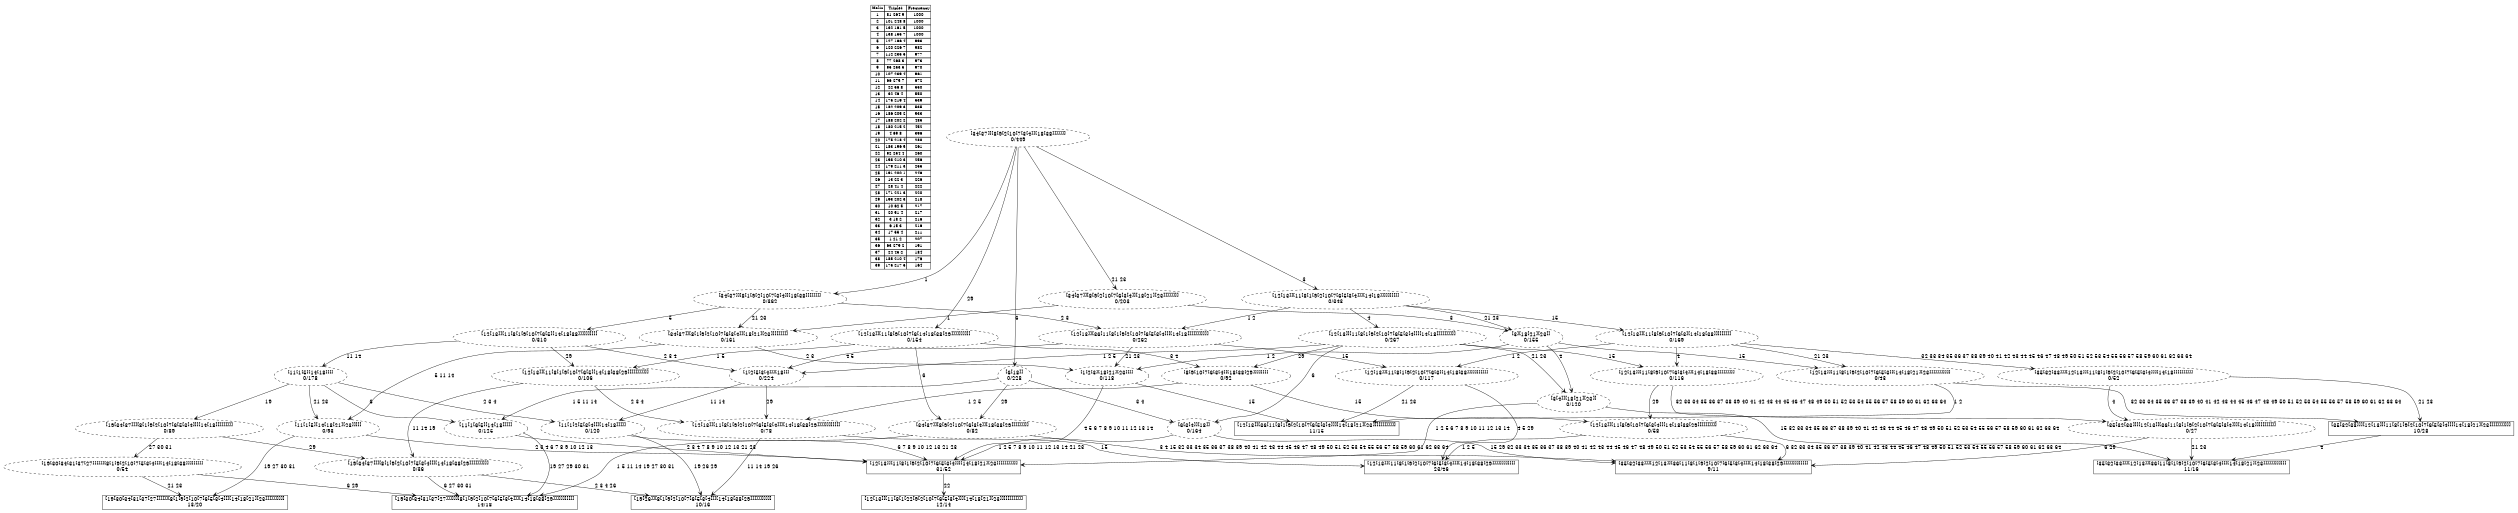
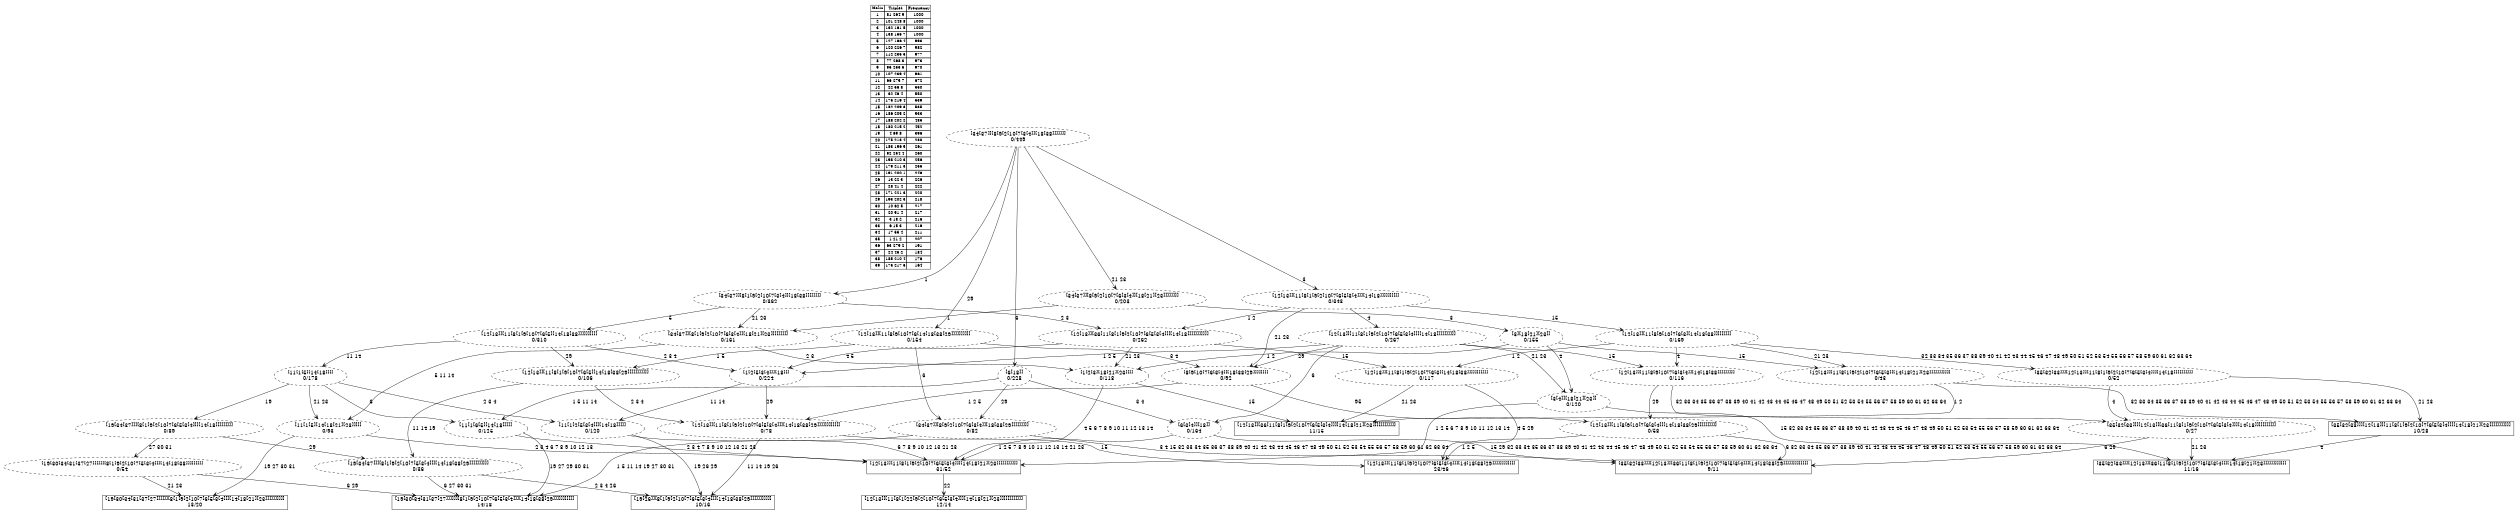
  digraph {
    nodesep=0.5
    node [style=dashed]
    edge [arrowhead=vee]
    n1 [fontsize=11 label=< <table border="0" cellborder="1" cellspacing="0"><tr><td>Helix</td><td>Triplet</td><td>Frequency</td></tr> <tr><td>1</td><td>81 264 9</td><td>1000</td></tr> <tr><td>2</td><td>101 248 8</td><td>1000</td></tr> <tr><td>3</td><td>132 161 5</td><td>1000</td></tr> <tr><td>4</td><td>138 155 7</td><td>1000</td></tr> <tr><td>5</td><td>127 166 4</td><td>993</td></tr> <tr><td>6</td><td>120 226 7</td><td>982</td></tr> <tr><td>7</td><td>112 235 5</td><td>977</td></tr> <tr><td>8</td><td>77 268 3</td><td>973</td></tr> <tr><td>9</td><td>95 253 5</td><td>970</td></tr> <tr><td>10</td><td>107 239 4</td><td>961</td></tr> <tr><td>11</td><td>66 275 7</td><td>672</td></tr> <tr><td>12</td><td>22 56 8</td><td>550</td></tr> <tr><td>13</td><td>32 46 4</td><td>550</td></tr> <tr><td>14</td><td>175 219 4</td><td>539</td></tr> <tr><td>15</td><td>182 209 3</td><td>535</td></tr> <tr><td>16</td><td>186 205 2</td><td>533</td></tr> <tr><td>17</td><td>188 202 2</td><td>485</td></tr> <tr><td>18</td><td>180 215 2</td><td>452</td></tr> <tr><td>19</td><td>4 69 8</td><td>396</td></tr> <tr><td>20</td><td>175 218 4</td><td>288</td></tr> <tr><td>21</td><td>183 196 5</td><td>261</td></tr> <tr><td>22</td><td>92 254 4</td><td>260</td></tr> <tr><td>23</td><td>198 210 3</td><td>256</td></tr> <tr><td>24</td><td>179 211 3</td><td>255</td></tr> <tr><td>25</td><td>191 200 1</td><td>246</td></tr> <tr><td>26</td><td>13 22 3</td><td>226</td></tr> <tr><td>27</td><td>28 41 4</td><td>222</td></tr> <tr><td>28</td><td>171 221 3</td><td>220</td></tr> <tr><td>29</td><td>193 202 3</td><td>218</td></tr> <tr><td>30</td><td>10 62 5</td><td>217</td></tr> <tr><td>31</td><td>20 51 4</td><td>217</td></tr> <tr><td>32</td><td>3 18 2</td><td>216</td></tr> <tr><td>33</td><td>6 15 3</td><td>216</td></tr> <tr><td>34</td><td>17 55 4</td><td>211</td></tr> <tr><td>35</td><td>1 21 2</td><td>207</td></tr> <tr><td>36</td><td>63 279 2</td><td>191</td></tr> <tr><td>37</td><td>24 45 2</td><td>184</td></tr> <tr><td>38</td><td>185 210 4</td><td>176</td></tr> <tr><td>39</td><td>175 217 5</td><td>164</td></tr> </table>> shape=plaintext style=""]
    n2 [label="[12[13]][11[8[1[9[2[10[7[6[5[3[4]]][14[18[21][23]]]]]]]]]]]\n31/52" shape=box style=""]
    n3 [label="[12[13]][11[8[1[22[9[2[10[7[6[5[3[4]]][14[18[21][23]]]]]]]]]]]]\n12/14" shape=box style=""]
    n4 [label="[12[13]][11[8[1[9[2[10[7[6[5[3[4]]][14[18[38[29]]]]]]]]]]]]\n23/46" shape=box style=""]
    n5 [label="[19[30[34[31[37[27]]]]]][8[1[9[2[10[7[6[5[3[4]]][14[18[38[29]]]]]]]]]]]\n14/18" shape=box style=""]
    n6 [label="[19[30[34[31[37[27]]]]]][8[1[9[2[10[7[6[5[3[4]]][14[18[21][23]]]]]]]]]]\n13/20" shape=box style=""]
    n7 [label="[35[32[33]]][12[13]][36[11[8[1[9[2[10[7[6[5[3[4]]][14[18[21][23]]]]]]]]]]]]\n11/16" shape=box style=""]
    n8 [label="[12[13]][36[11[8[1[9[2[10[7[6[5[3[4]]][14[18[21][23]]]]]]]]]]]]\n11/15" shape=box style=""]
    n9 [label="[35[32[33]]][12[13]][11[8[1[9[2[10[7[6[5[3[4]]][14[18[21][23]]]]]]]]]]]\n10/28" shape=box style=""]
    n10 [label="[19[26]][8[1[9[2[10[7[6[5[3[4]]][14[18[38[29]]]]]]]]]]]\n10/16" shape=box style=""]
    n11 [label="[35[32[33]]][12[13]][36[11[8[1[9[2[10[7[6[5[3[4]]][14[18[38[29]]]]]]]]]]]]]\n9/11" shape=box style=""]
    n12 [label="[1[2[5[3[4]]][18]]]\n0/224"]
    n13 [label="[11[1[2[5[3[4]]][14[18]]]]]\n0/120"]
    n14 [label="[12[13]][11[8[1[9[2[10[7[6[5[3[4]]][14[18[38[29]]]]]]]]]]]]\n0/78"]
    n15 [label="[11[1[6[5][14[18]]]]]\n0/125"]
    n16 [label="[11[1[5][14[18[21][23]]]]]\n0/93"]
    n17 [label="[3[4]][18[21][23]]\n0/120"]
    n18 [label="[1[2[3][18[21][23]]]]\n0/118"]
    n19 [label="[3][18[21][23]]\n0/155"]
    n20 [label="[12[13]][11[8[1[9[2[10[7[6[5[3]][14[18[21][23]]]]]]]]]]]\n0/43"]
    n21 [label="[6[3[4]][18]]\n0/164"]
    n22 [label="[12[13]][11[8[1[9[10[7[6[5][14[18[38[29]]]]]]]]]]]\n0/106"]
    n23 [label="[19[34[37]]][8[1[9[2[10[7[5[3[4]]][14[18[38[29]]]]]]]]]]\n0/36"]
    n24 [label="[12[13]][11[8[1[9[10[7[6[5][14[18[38]]]]]]]]]]\n0/310"]
    n25 [label="[11[1[5][14[18]]]]\n0/178"]
    n26 [label="[19[34[37]]][8[1[9[2[10[7[6[5[3[4]]][14[18]]]]]]]]]\n0/89"]
    n27 [label="[12[13]][11[8[9[10[7[6[3[4]][14[18[38]]]]]]]]]\n0/116"]
    n28 [label="[12[13]][11[8[9[10[7[6[3[4]][14[18[38[29]]]]]]]]]]\n0/58"]
    n29 [label="[35[32[33]]][12[13]][36[11[8[1[9[2[10[7[6[5[3[4]]][14[18]]]]]]]]]]]\n0/27"]
    n30 [label="[12[13]][11[8[1[9[2[10[7[6[3][14[18[38]]]]]]]]]]]\n0/117"]
    n31 [label="[12[13]][11[8[9[10[7[6[3][14[18[38]]]]]]]]]\n0/169"]
    n32 [label="[35[32[33]]][12[13]][11[8[1[9[2[10[7[6[5[3[4]]][14[18]]]]]]]]]]\n0/52"]
    n33 [label="[19[30[34[31[37[27]]]]]][8[1[9[2[10[7[5[3[4]]][14[18[38]]]]]]]]]\n0/54"]
    n34 [label="[34[37]][8[9[2[10[7[3[4]][18[38]]]]]]]\n0/449"]
    n35 [label="[34[37]][8[1[9[2[10[7[3[4]][18[38]]]]]]]]\n0/362"]
    n36 [label="[34[37]][8[9[2[10[7[6[3[4]][18[21][23]]]]]]]]\n0/203"]
    n37 [label="[12[13]][11[8[1[9[2[10[7[6[5[3[4]]][14[18]]]]]]]]]]\n0/343"]
    n38 [label="[6[18]]\n0/228"]
    n39 [label="[12[13]][11[8[9[10[7[6[14[18[38[29]]]]]]]]]]\n0/154"]
    n40 [label="[34[37]][8[1[9[2[10[7[6[3[4]][18[21][23]]]]]]]]]\n0/161"]
    n41 [label="[12[13]][36[11[8[1[9[2[10[7[6[5[3[4]]][14[18]]]]]]]]]]]\n0/262"]
    n42 [label="[12[13]][11[8[1[9[2[10[7[6[5[3[4]]][14[18]]]]]]]]]]\n0/267"]
    n43 [label="[34[37]][8[9[2[10[7[6[3[4]][18[38[29]]]]]]]]]\n0/82"]
    n44 [label="[8[9[10[7[6[3[4]][18[38[29]]]]]]]]\n0/92"]
    n2 -> n3 [label="22 "]
    n9 -> n7 [label="4 "]
    n12 -> n13 [label="11 14 "]
    n12 -> n14 [label="29 "]
    n13 -> n2 [label="6 7 8 9 10 12 13 21 23 "]
    n13 -> n10 [label="19 26 29 "]
    n14 -> n4 [label="15 "]
    n14 -> n10 [label="11 14 19 26 "]
    n15 -> n2 [label="2 3 4 7 8 9 10 12 13 21 23 "]
    n15 -> n5 [label="19 27 29 30 31 "]
    n16 -> n2 [label="2 3 4 6 7 8 9 10 12 13 "]
    n16 -> n6 [label="19 27 30 31 "]
    n17 -> n2 [label="1 2 5 6 7 8 9 10 11 12 13 14 "]
    n17 -> n7 [label="15 32 33 34 35 36 37 38 39 40 41 42 43 44 45 46 47 48 49 50 51 52 53 54 55 56 57 58 59 60 61 62 63 64 "]
    n18 -> n2 [label="4 5 6 7 8 9 10 11 12 13 14 "]
    n18 -> n8 [label="15 "]
    n19 -> n17 [label="4 "]
    n19 -> n18 [label="1 2 "]
    n19 -> n20 [label="15 "]
    n20 -> n8 [label="1 2 "]
    n20 -> n9 [label="32 33 34 35 36 37 38 39 40 41 42 43 44 45 46 47 48 49 50 51 52 53 54 55 56 57 58 59 60 61 62 63 64 "]
    n21 -> n2 [label="1 2 5 7 8 9 10 11 12 13 14 21 23 "]
    n21 -> n11 [label="15 29 32 33 34 35 36 37 38 39 40 41 42 43 44 45 46 47 48 49 50 51 52 53 54 55 56 57 58 59 60 61 62 63 64 "]
    n22 -> n14 [label="2 3 4 "]
    n22 -> n23 [label="11 14 19 "]
    n23 -> n5 [label="6 27 30 31 "]
    n23 -> n10 [label="2 3 4 26 "]
    n24 -> n12 [label="2 3 4 "]
    n24 -> n22 [label="29 "]
    n24 -> n25 [label="11 14 "]
    n25 -> n13 [label="2 3 4 "]
    n25 -> n15 [label="6 "]
    n25 -> n16 [label="21 23 "]
    n25 -> n26 [label="19 "]
    n26 -> n23 [label="29 "]
    n26 -> n33 [label="27 30 31 "]
    n27 -> n28 [label="29 "]
    n27 -> n29 [label="32 33 34 35 36 37 38 39 40 41 42 43 44 45 46 47 48 49 50 51 52 53 54 55 56 57 58 59 60 61 62 63 64 "]
    n28 -> n4 [label="1 2 5 "]
    n28 -> n11 [label="6 32 33 34 35 36 37 38 39 40 41 42 43 44 45 46 47 48 49 50 51 52 53 54 55 56 57 58 59 60 61 62 63 64 "]
    n29 -> n7 [label="21 23 "]
    n29 -> n11 [label="6 29 "]
    n30 -> n4 [label="4 5 29 "]
    n30 -> n8 [label="21 23 "]
    n31 -> n20 [label="21 23 "]
    n31 -> n27 [label="4 "]
    n31 -> n30 [label="1 2 "]
    n31 -> n32 [label="32 33 34 35 36 37 38 39 40 41 42 43 44 45 46 47 48 49 50 51 52 53 54 55 56 57 58 59 60 61 62 63 64 "]
    n32 -> n9 [label="21 23 "]
    n32 -> n29 [label="4 "]
    n33 -> n5 [label="6 29 "]
    n33 -> n6 [label="21 23 "]
    n34 -> n35 [label="1 "]
    n34 -> n36 [label="21 23 "]
    n34 -> n37 [label="3 "]
    n34 -> n38 [label="6 "]
    n34 -> n39 [label="29 "]
    n35 -> n24 [label="5 "]
    n35 -> n40 [label="21 23 "]
    n35 -> n41 [label="2 3 "]
    n36 -> n19 [label="3 "]
    n36 -> n40 [label="1 "]
-   n37 -> n19 [label="21 23 "]
+   n37 -> n44 [label="21 23 "]
    n37 -> n31 [label="15 "]
    n37 -> n41 [label="1 2 "]
    n37 -> n42 [label="4 "]
    n38 -> n15 [label="1 5 11 14 "]
    n38 -> n21 [label="3 4 "]
    n38 -> n43 [label="29 "]
    n39 -> n22 [label="1 5 "]
    n39 -> n43 [label="6 "]
    n39 -> n44 [label="3 4 "]
    n40 -> n16 [label="5 11 14 "]
    n40 -> n18 [label="2 3 "]
    n41 -> n12 [label="4 5 "]
    n41 -> n18 [label="21 23 "]
    n41 -> n30 [label="15 "]
    n42 -> n12 [label="1 2 5 "]
    n42 -> n17 [label="21 23 "]
    n42 -> n21 [label="6 "]
    n42 -> n27 [label="15 "]
    n42 -> n44 [label="29 "]
    n43 -> n5 [label="1 5 11 14 19 27 30 31 "]
    n43 -> n11 [label="3 4 15 32 33 34 35 36 37 38 39 40 41 42 43 44 45 46 47 48 49 50 51 52 53 54 55 56 57 58 59 60 61 62 63 64 "]
    n44 -> n14 [label="1 2 5 "]
-   n44 -> n28 [label="15 "]
+   n44 -> n28 [label="95 "]
  }
